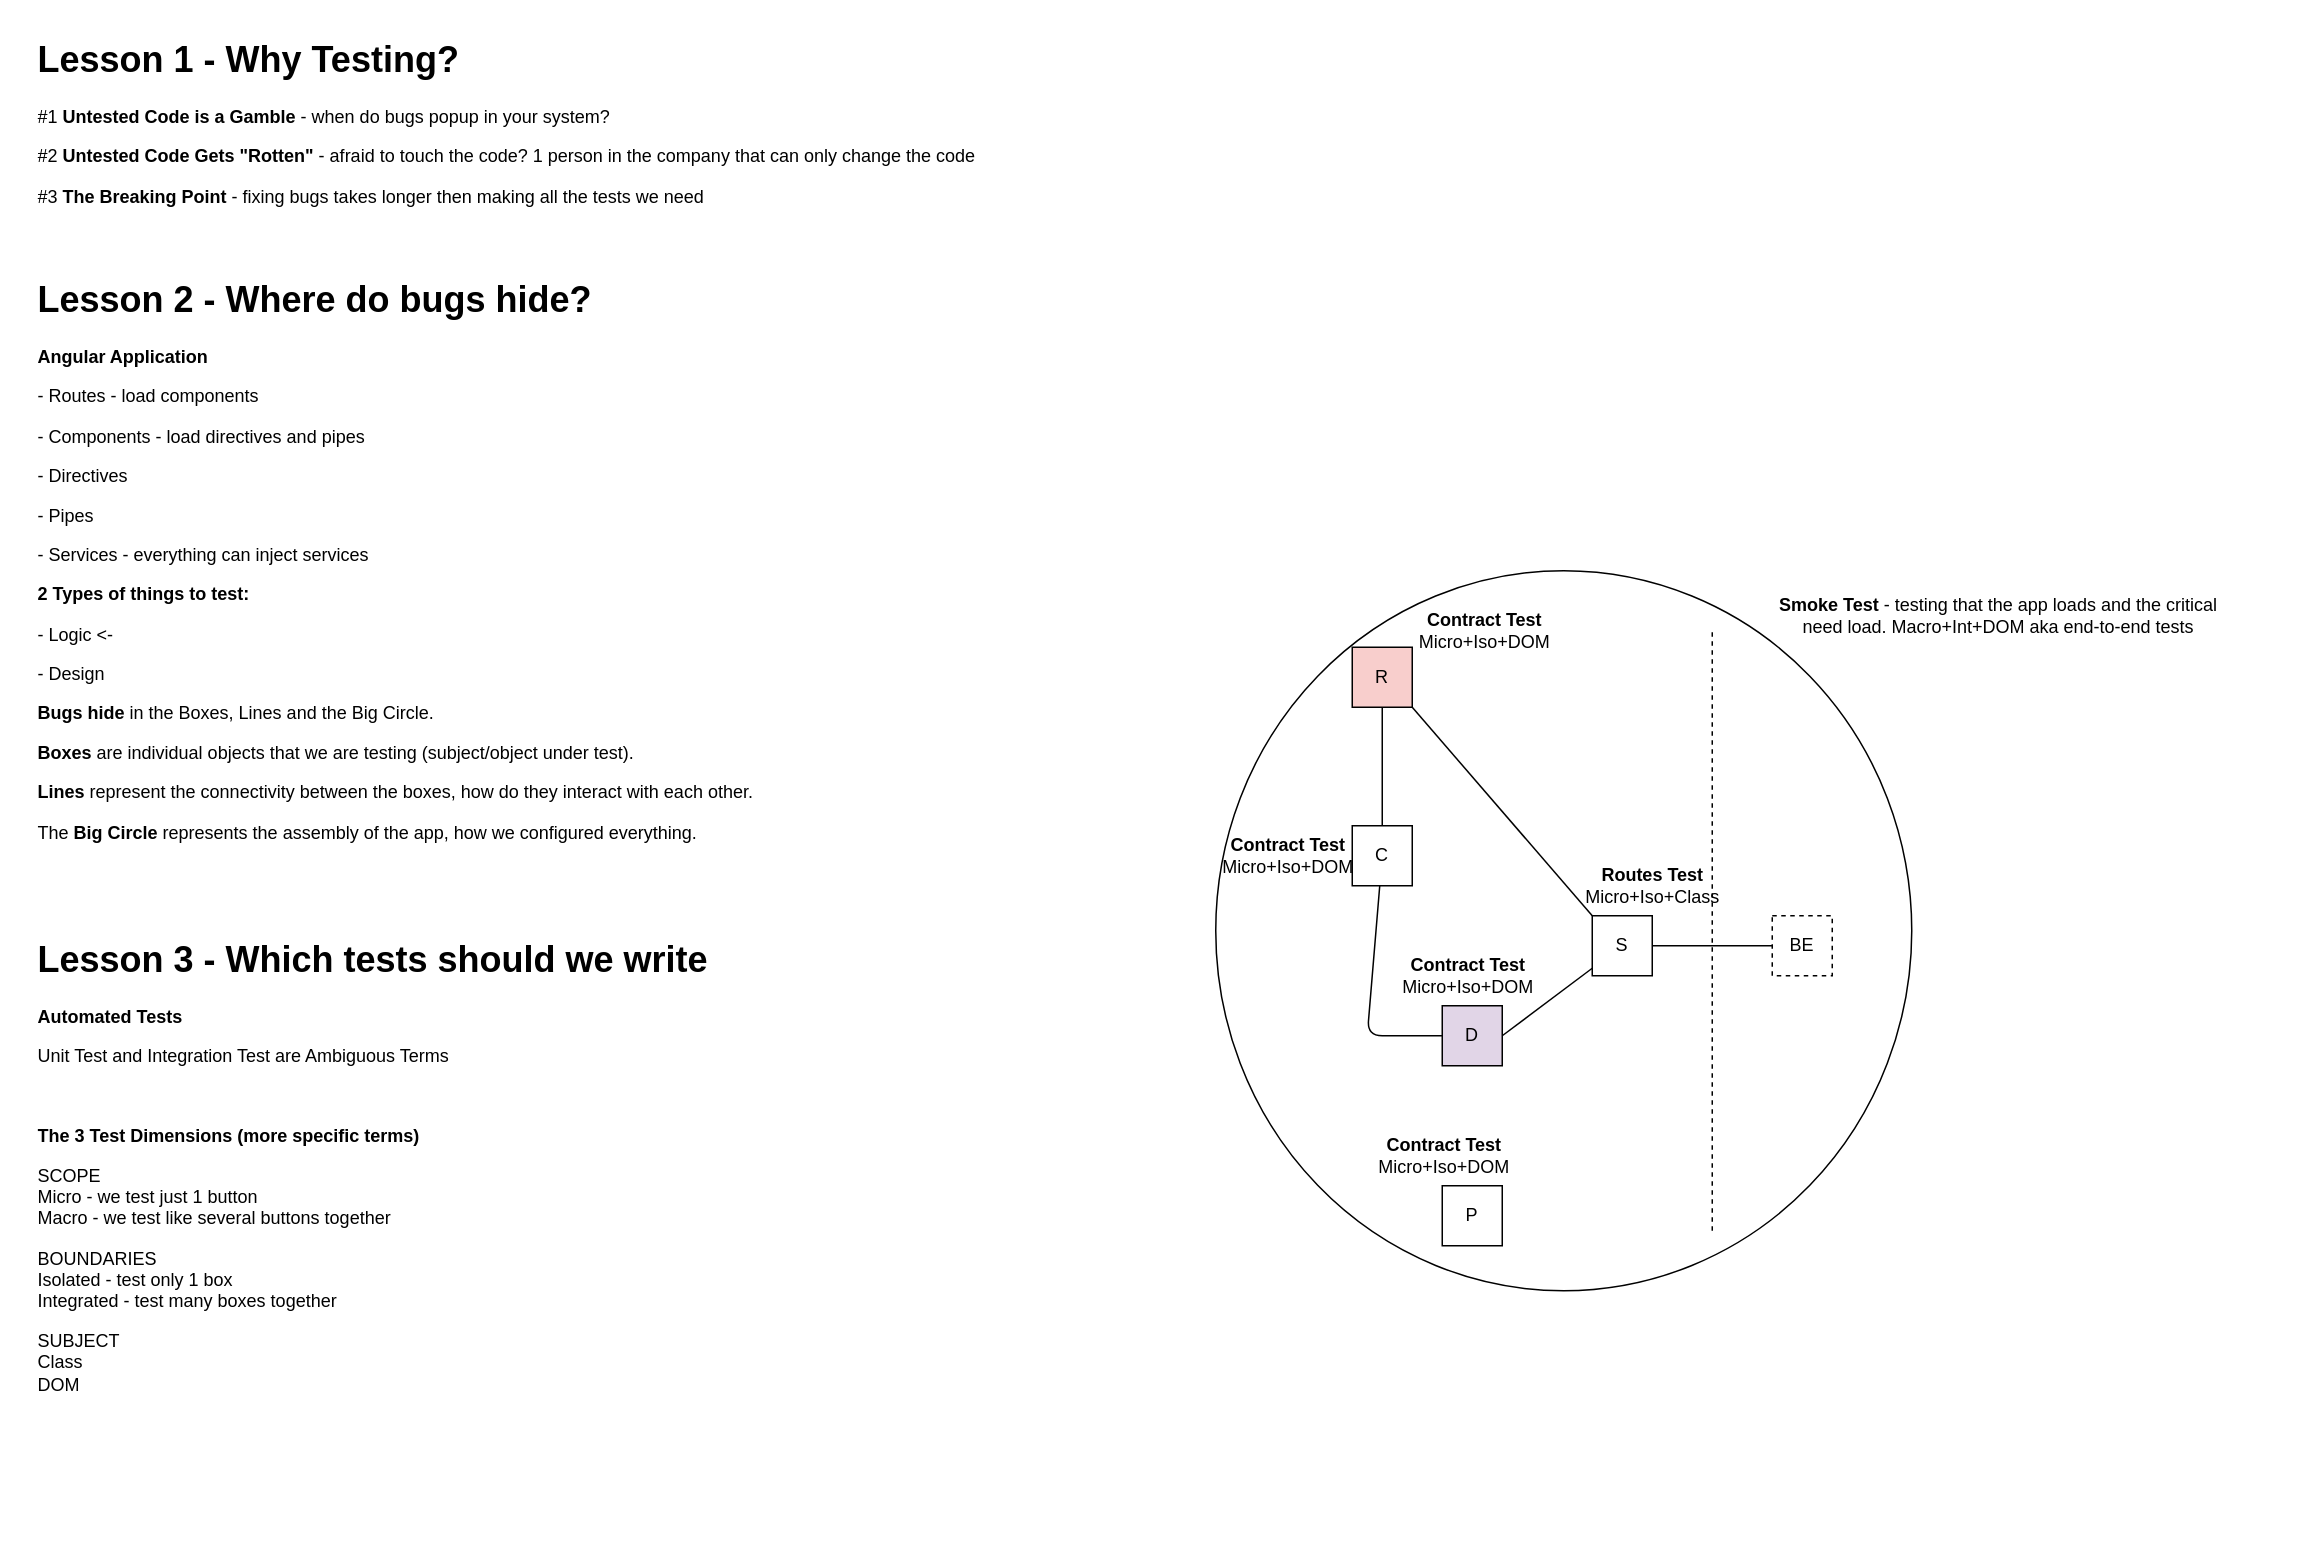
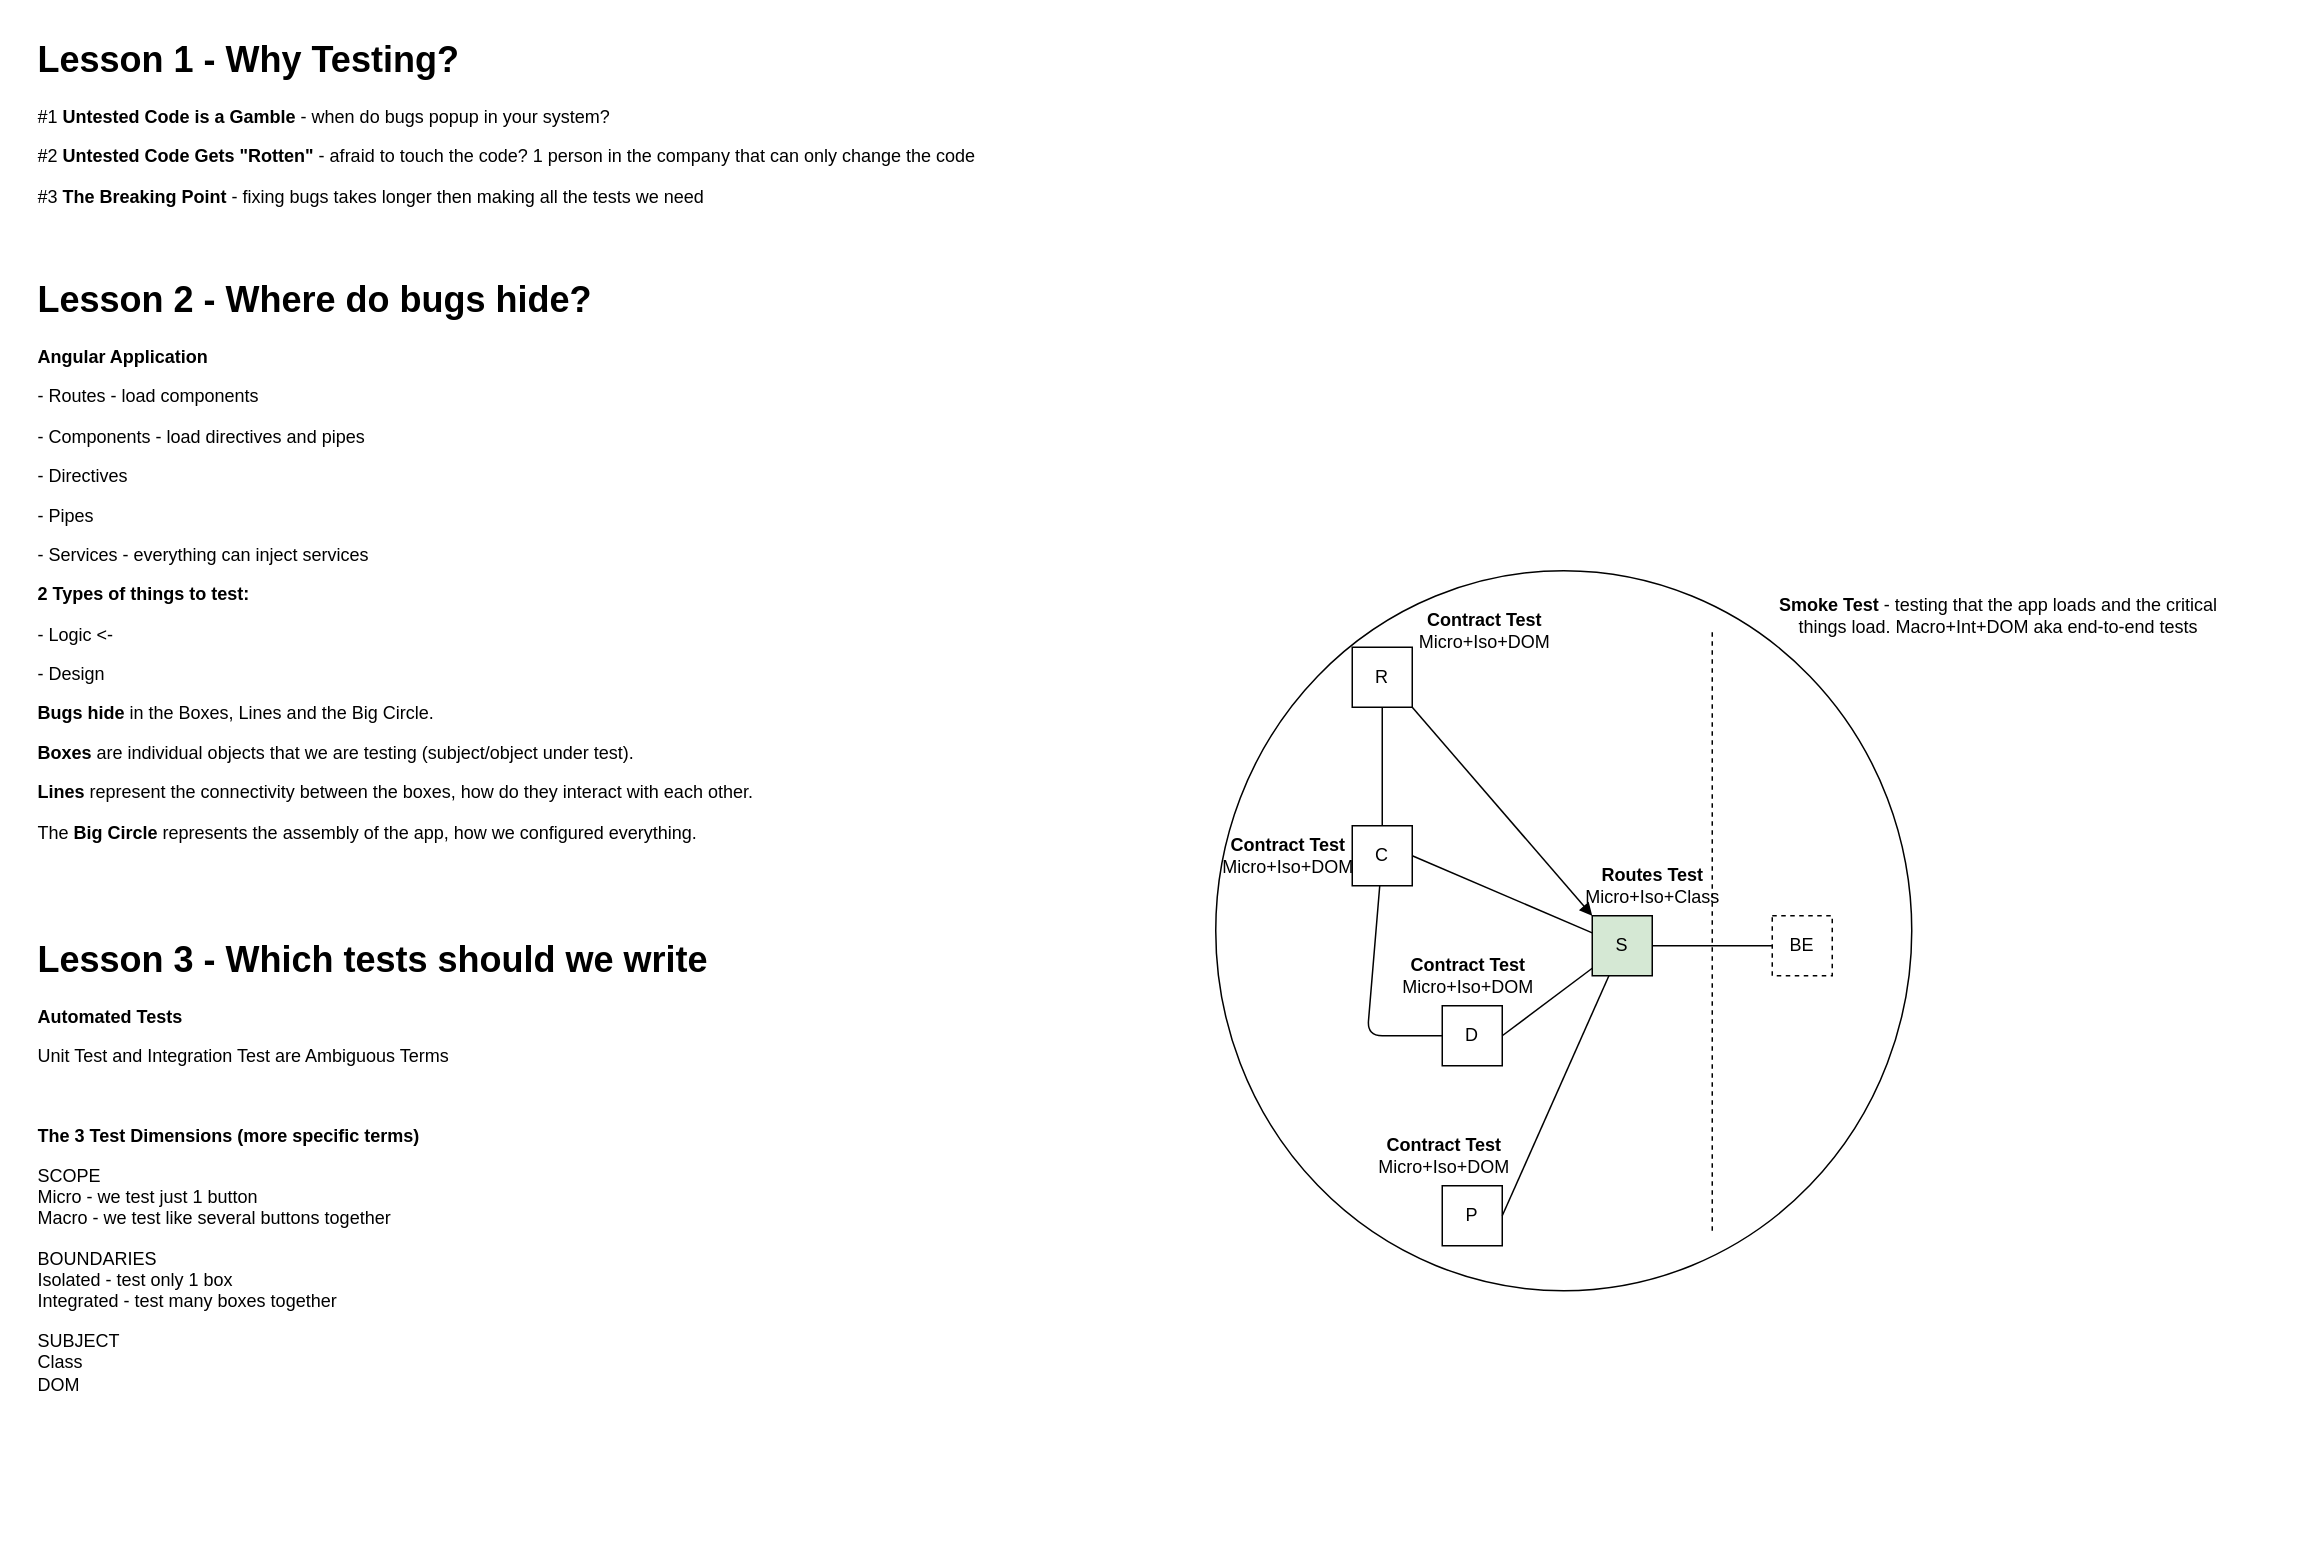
  <mxCell id="0" />
  <mxCell id="1" parent="0" />
  <mxCell id="2" value="" style="group" parent="1" vertex="1" connectable="0"><mxGeometry x="810" y="370" width="700" height="500" as="geometry" /></mxCell>
  <mxCell id="3" value="" style="ellipse;whiteSpace=wrap;html=1;fillColor=none;" parent="2" vertex="1"><mxGeometry y="10" width="464" height="480" as="geometry" /></mxCell>
- <mxCell id="4" value="R" style="rounded=0;whiteSpace=wrap;html=1;fillColor=#f8cecc;" parent="2" vertex="1"><mxGeometry x="91" y="61" width="40" height="40" as="geometry" /></mxCell>
+ <mxCell id="4" value="R" style="rounded=0;whiteSpace=wrap;html=1;" parent="2" vertex="1"><mxGeometry x="91" y="61" width="40" height="40" as="geometry" /></mxCell>
  <mxCell id="5" value="C" style="rounded=0;whiteSpace=wrap;html=1;" parent="2" vertex="1"><mxGeometry x="91" y="180" width="40" height="40" as="geometry" /></mxCell>
  <mxCell id="6" style="edgeStyle=none;orthogonalLoop=1;jettySize=auto;html=1;entryX=0.5;entryY=0;entryDx=0;entryDy=0;endArrow=none;" parent="2" source="4" target="5" edge="1"><mxGeometry relative="1" as="geometry" /></mxCell>
- <mxCell id="7" value="D" style="rounded=0;whiteSpace=wrap;html=1;fillColor=#e1d5e7;" parent="2" vertex="1"><mxGeometry x="151" y="300" width="40" height="40" as="geometry" /></mxCell>
+ <mxCell id="7" value="D" style="rounded=0;whiteSpace=wrap;html=1;" parent="2" vertex="1"><mxGeometry x="151" y="300" width="40" height="40" as="geometry" /></mxCell>
  <mxCell id="8" style="edgeStyle=none;orthogonalLoop=1;jettySize=auto;html=1;entryX=0;entryY=0.5;entryDx=0;entryDy=0;endArrow=none;" parent="2" source="5" target="7" edge="1"><mxGeometry relative="1" as="geometry"><Array as="points"><mxPoint x="101" y="320" /></Array></mxGeometry></mxCell>
  <mxCell id="9" value="P" style="rounded=0;whiteSpace=wrap;html=1;" parent="2" vertex="1"><mxGeometry x="151" y="420" width="40" height="40" as="geometry" /></mxCell>
+ <mxCell id="10" style="edgeStyle=none;orthogonalLoop=1;jettySize=auto;html=1;entryX=1;entryY=0.5;entryDx=0;entryDy=0;endArrow=none;" parent="2" source="13" target="5" edge="1"><mxGeometry relative="1" as="geometry" /></mxCell>
  <mxCell id="11" style="edgeStyle=none;orthogonalLoop=1;jettySize=auto;html=1;entryX=1;entryY=0.5;entryDx=0;entryDy=0;endArrow=none;" parent="2" source="13" target="7" edge="1"><mxGeometry relative="1" as="geometry" /></mxCell>
- <mxCell id="13" value="S" style="rounded=0;whiteSpace=wrap;html=1;" parent="2" vertex="1"><mxGeometry x="251" y="240" width="40" height="40" as="geometry" /></mxCell>
- <mxCell id="14" value="" style="endArrow=none;html=1;exitX=1;exitY=1;exitDx=0;exitDy=0;entryX=0;entryY=0;entryDx=0;entryDy=0;" parent="2" source="4" target="13" edge="1"><mxGeometry width="50" height="50" relative="1" as="geometry"><mxPoint x="211" y="120" as="sourcePoint" /><mxPoint x="261" y="70" as="targetPoint" /></mxGeometry></mxCell>
+ <mxCell id="12" style="edgeStyle=none;orthogonalLoop=1;jettySize=auto;html=1;entryX=1;entryY=0.5;entryDx=0;entryDy=0;endArrow=none;" parent="2" source="13" target="9" edge="1"><mxGeometry relative="1" as="geometry" /></mxCell>
+ <mxCell id="13" value="S" style="rounded=0;whiteSpace=wrap;html=1;fillColor=#d5e8d4;" parent="2" vertex="1"><mxGeometry x="251" y="240" width="40" height="40" as="geometry" /></mxCell>
+ <mxCell id="14" value="" style="endArrow=block;html=1;exitX=1;exitY=1;exitDx=0;exitDy=0;entryX=0;entryY=0;entryDx=0;entryDy=0;" parent="2" source="4" target="13" edge="1"><mxGeometry width="50" height="50" relative="1" as="geometry"><mxPoint x="211" y="120" as="sourcePoint" /><mxPoint x="261" y="70" as="targetPoint" /></mxGeometry></mxCell>
  <mxCell id="15" style="edgeStyle=none;orthogonalLoop=1;jettySize=auto;html=1;entryX=1;entryY=0.5;entryDx=0;entryDy=0;endArrow=none;" parent="2" source="16" target="13" edge="1"><mxGeometry relative="1" as="geometry" /></mxCell>
  <mxCell id="16" value="BE" style="rounded=0;whiteSpace=wrap;html=1;dashed=1;" parent="2" vertex="1"><mxGeometry x="371" y="240" width="40" height="40" as="geometry" /></mxCell>
  <mxCell id="17" value="" style="endArrow=none;dashed=1;html=1;" parent="2" edge="1"><mxGeometry width="50" height="50" relative="1" as="geometry"><mxPoint x="331" y="450" as="sourcePoint" /><mxPoint x="331" y="50" as="targetPoint" /></mxGeometry></mxCell>
  <mxCell id="18" value="" style="shape=image;html=1;verticalAlign=top;verticalLabelPosition=bottom;labelBackgroundColor=#ffffff;imageAspect=0;aspect=fixed;image=https://cdn0.iconfinder.com/data/icons/google-material-design-3-0/48/ic_bug_report_48px-128.png;fillColor=#FF0000;strokeColor=#FF0000;" parent="2" vertex="1"><mxGeometry x="181" y="154" width="20" height="20" as="geometry" /></mxCell>
  <mxCell id="19" value="" style="shape=image;html=1;verticalAlign=top;verticalLabelPosition=bottom;labelBackgroundColor=#ffffff;imageAspect=0;aspect=fixed;image=https://cdn0.iconfinder.com/data/icons/google-material-design-3-0/48/ic_bug_report_48px-128.png;fillColor=#FF0000;strokeColor=#FF0000;" parent="2" vertex="1"><mxGeometry x="120" y="71" width="20" height="20" as="geometry" /></mxCell>
  <mxCell id="20" value="" style="shape=image;html=1;verticalAlign=top;verticalLabelPosition=bottom;labelBackgroundColor=#ffffff;imageAspect=0;aspect=fixed;image=https://cdn0.iconfinder.com/data/icons/google-material-design-3-0/48/ic_bug_report_48px-128.png;fillColor=#FF0000;strokeColor=#FF0000;" parent="2" vertex="1"><mxGeometry x="161" width="20" height="20" as="geometry" /></mxCell>
- <mxCell id="21" value="&lt;b&gt;Smoke Test&lt;/b&gt;&amp;nbsp;- testing that the app loads and the critical need load. Macro+Int+DOM aka end-to-end tests" style="text;html=1;strokeColor=none;fillColor=none;align=center;verticalAlign=middle;whiteSpace=wrap;rounded=0;" parent="2" vertex="1"><mxGeometry x="369" y="30" width="306" height="20" as="geometry" /></mxCell>
+ <mxCell id="21" value="&lt;b&gt;Smoke Test&lt;/b&gt;&amp;nbsp;- testing that the app loads and the critical things load. Macro+Int+DOM aka end-to-end tests" style="text;html=1;strokeColor=none;fillColor=none;align=center;verticalAlign=middle;whiteSpace=wrap;rounded=0;" parent="2" vertex="1"><mxGeometry x="369" y="30" width="306" height="20" as="geometry" /></mxCell>
  <mxCell id="22" value="&lt;b&gt;Contract Test&lt;br&gt;&lt;/b&gt;Micro+Iso+DOM" style="text;html=1;strokeColor=none;fillColor=none;align=center;verticalAlign=middle;whiteSpace=wrap;rounded=0;" parent="2" vertex="1"><mxGeometry x="131" y="40" width="97" height="20" as="geometry" /></mxCell>
  <mxCell id="23" value="&lt;b&gt;Routes Test&lt;br&gt;&lt;/b&gt;Micro+Iso+Class" style="text;html=1;strokeColor=none;fillColor=none;align=center;verticalAlign=middle;whiteSpace=wrap;rounded=0;" parent="2" vertex="1"><mxGeometry x="243" y="210" width="97" height="20" as="geometry" /></mxCell>
  <mxCell id="24" value="&lt;b&gt;Contract Test&lt;br&gt;&lt;/b&gt;Micro+Iso+DOM" style="text;html=1;strokeColor=none;fillColor=none;align=center;verticalAlign=middle;whiteSpace=wrap;rounded=0;" parent="2" vertex="1"><mxGeometry y="190" width="97" height="20" as="geometry" /></mxCell>
  <mxCell id="25" value="&lt;b&gt;Contract Test&lt;br&gt;&lt;/b&gt;Micro+Iso+DOM" style="text;html=1;strokeColor=none;fillColor=none;align=center;verticalAlign=middle;whiteSpace=wrap;rounded=0;" parent="2" vertex="1"><mxGeometry x="120" y="270" width="97" height="20" as="geometry" /></mxCell>
  <mxCell id="26" value="&lt;b&gt;Contract Test&lt;br&gt;&lt;/b&gt;Micro+Iso+DOM" style="text;html=1;strokeColor=none;fillColor=none;align=center;verticalAlign=middle;whiteSpace=wrap;rounded=0;" parent="2" vertex="1"><mxGeometry x="104" y="390" width="97" height="20" as="geometry" /></mxCell>
  <mxCell id="27" value="&lt;h1&gt;Lesson 3 - Which tests should we write&lt;/h1&gt;&lt;p&gt;&lt;b&gt;Automated Tests&lt;/b&gt;&lt;/p&gt;&lt;p&gt;Unit Test and&amp;nbsp;&lt;span&gt;Integration Test are Ambiguous Terms&lt;/span&gt;&lt;/p&gt;&lt;p&gt;&lt;span&gt;&lt;br&gt;&lt;/span&gt;&lt;/p&gt;&lt;p&gt;&lt;span&gt;&lt;b&gt;The 3 Test Dimensions (more specific terms)&lt;/b&gt;&lt;/span&gt;&lt;/p&gt;&lt;p&gt;SCOPE&lt;br&gt;Micro - we test just 1 button&lt;br&gt;Macro - we test like several buttons together&lt;/p&gt;&lt;p&gt;BOUNDARIES&lt;br&gt;Isolated - test only 1 box&lt;br&gt;Integrated - test many boxes together&lt;/p&gt;&lt;p&gt;SUBJECT&lt;br&gt;Class&lt;br&gt;DOM&lt;/p&gt;" style="text;html=1;strokeColor=none;fillColor=none;spacing=5;spacingTop=-20;whiteSpace=wrap;overflow=hidden;rounded=0;" parent="1" vertex="1"><mxGeometry x="20" y="620" width="720" height="400" as="geometry" /></mxCell>
  <mxCell id="28" value="&lt;h1&gt;Lesson 2 - Where do bugs hide?&lt;/h1&gt;&lt;p&gt;&lt;b&gt;Angular Application&lt;/b&gt;&lt;/p&gt;&lt;p&gt;- Routes - load components&lt;/p&gt;&lt;p&gt;- Components - load directives and pipes&lt;/p&gt;&lt;p&gt;- Directives&lt;/p&gt;&lt;p&gt;- Pipes&lt;/p&gt;&lt;p&gt;- Services - everything can inject services&lt;/p&gt;&lt;p&gt;&lt;span&gt;&lt;b&gt;2 Types of things to test:&lt;/b&gt;&lt;/span&gt;&lt;br&gt;&lt;/p&gt;&lt;p&gt;- Logic &amp;lt;-&lt;/p&gt;&lt;p&gt;- Design&lt;/p&gt;&lt;p&gt;&lt;b&gt;Bugs hide&lt;/b&gt;&amp;nbsp;in the Boxes, Lines and the Big Circle.&lt;br&gt;&lt;/p&gt;&lt;p&gt;&lt;b&gt;Boxes&lt;/b&gt; are individual objects that we are testing (subject/object under test).&lt;br&gt;&lt;/p&gt;&lt;p&gt;&lt;b&gt;Lines &lt;/b&gt;represent the connectivity between the boxes, how do they interact with each other.&lt;/p&gt;&lt;p&gt;The &lt;b&gt;Big Circle &lt;/b&gt;represents the assembly of the app, how we configured everything.&lt;/p&gt;" style="text;html=1;strokeColor=none;fillColor=none;spacing=5;spacingTop=-20;whiteSpace=wrap;overflow=hidden;rounded=0;" parent="1" vertex="1"><mxGeometry x="20" y="180" width="720" height="400" as="geometry" /></mxCell>
  <mxCell id="29" value="&lt;h1&gt;Lesson 1 -&amp;nbsp;Why Testing?&lt;/h1&gt;&lt;p&gt;#1 &lt;b&gt;Untested Code is a Gamble&lt;/b&gt; - when do bugs popup in your system?&lt;/p&gt;&lt;p&gt;#2 &lt;b&gt;Untested Code Gets &quot;Rotten&quot;&lt;/b&gt; - afraid to touch the code? 1 person in the company that can only change the code&lt;/p&gt;&lt;p&gt;#3 &lt;b&gt;The Breaking Point&lt;/b&gt; - fixing bugs takes longer then making all the tests we need&lt;/p&gt;" style="text;html=1;strokeColor=none;fillColor=none;spacing=5;spacingTop=-20;whiteSpace=wrap;overflow=hidden;rounded=0;" parent="1" vertex="1"><mxGeometry x="20" y="20" width="720" height="120" as="geometry" /></mxCell>
